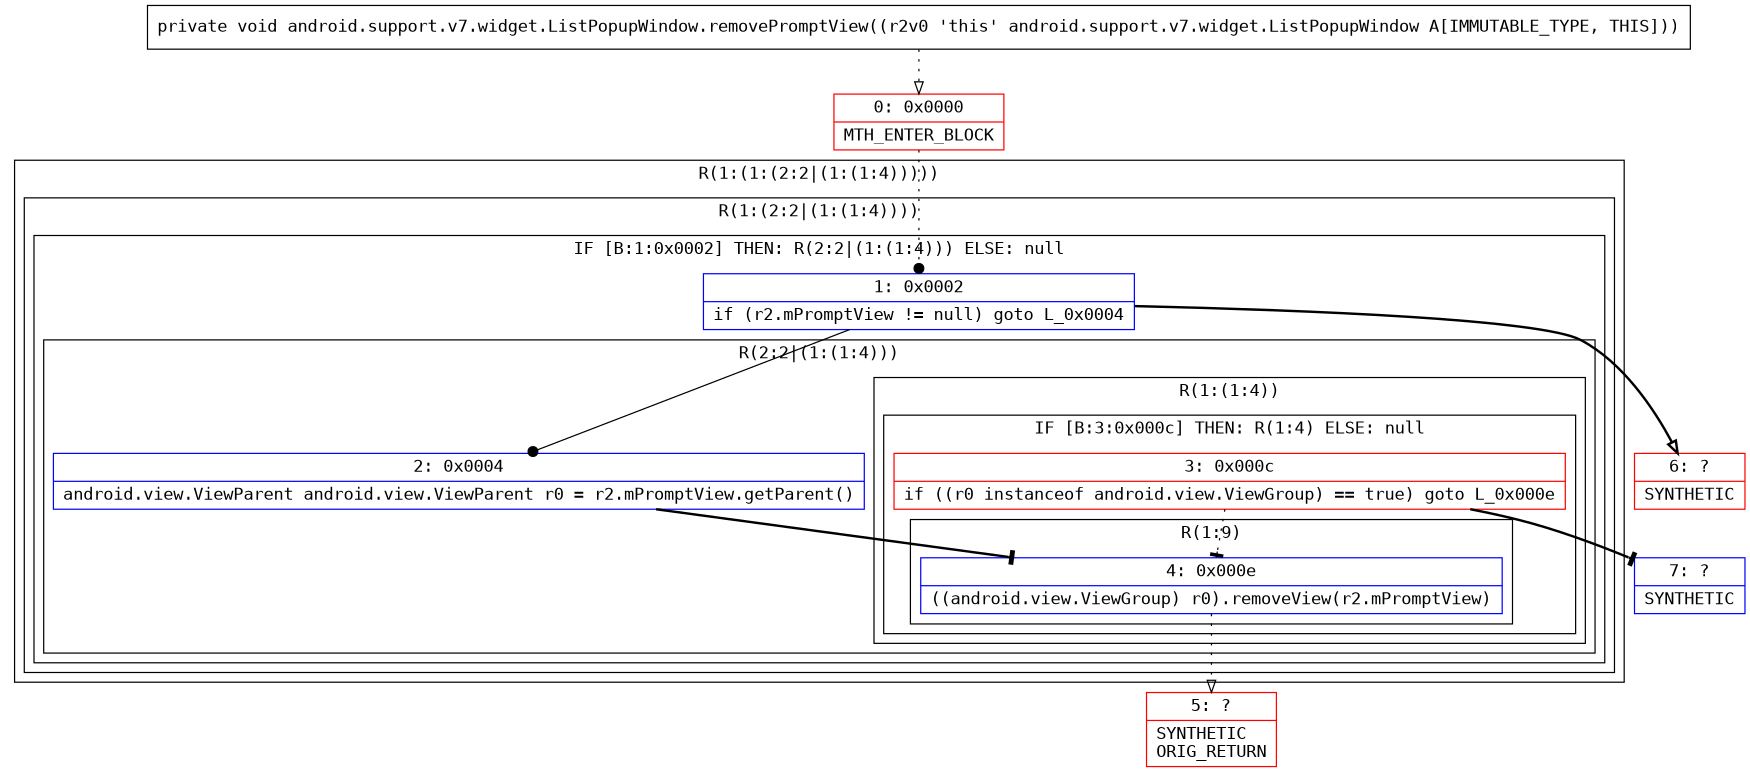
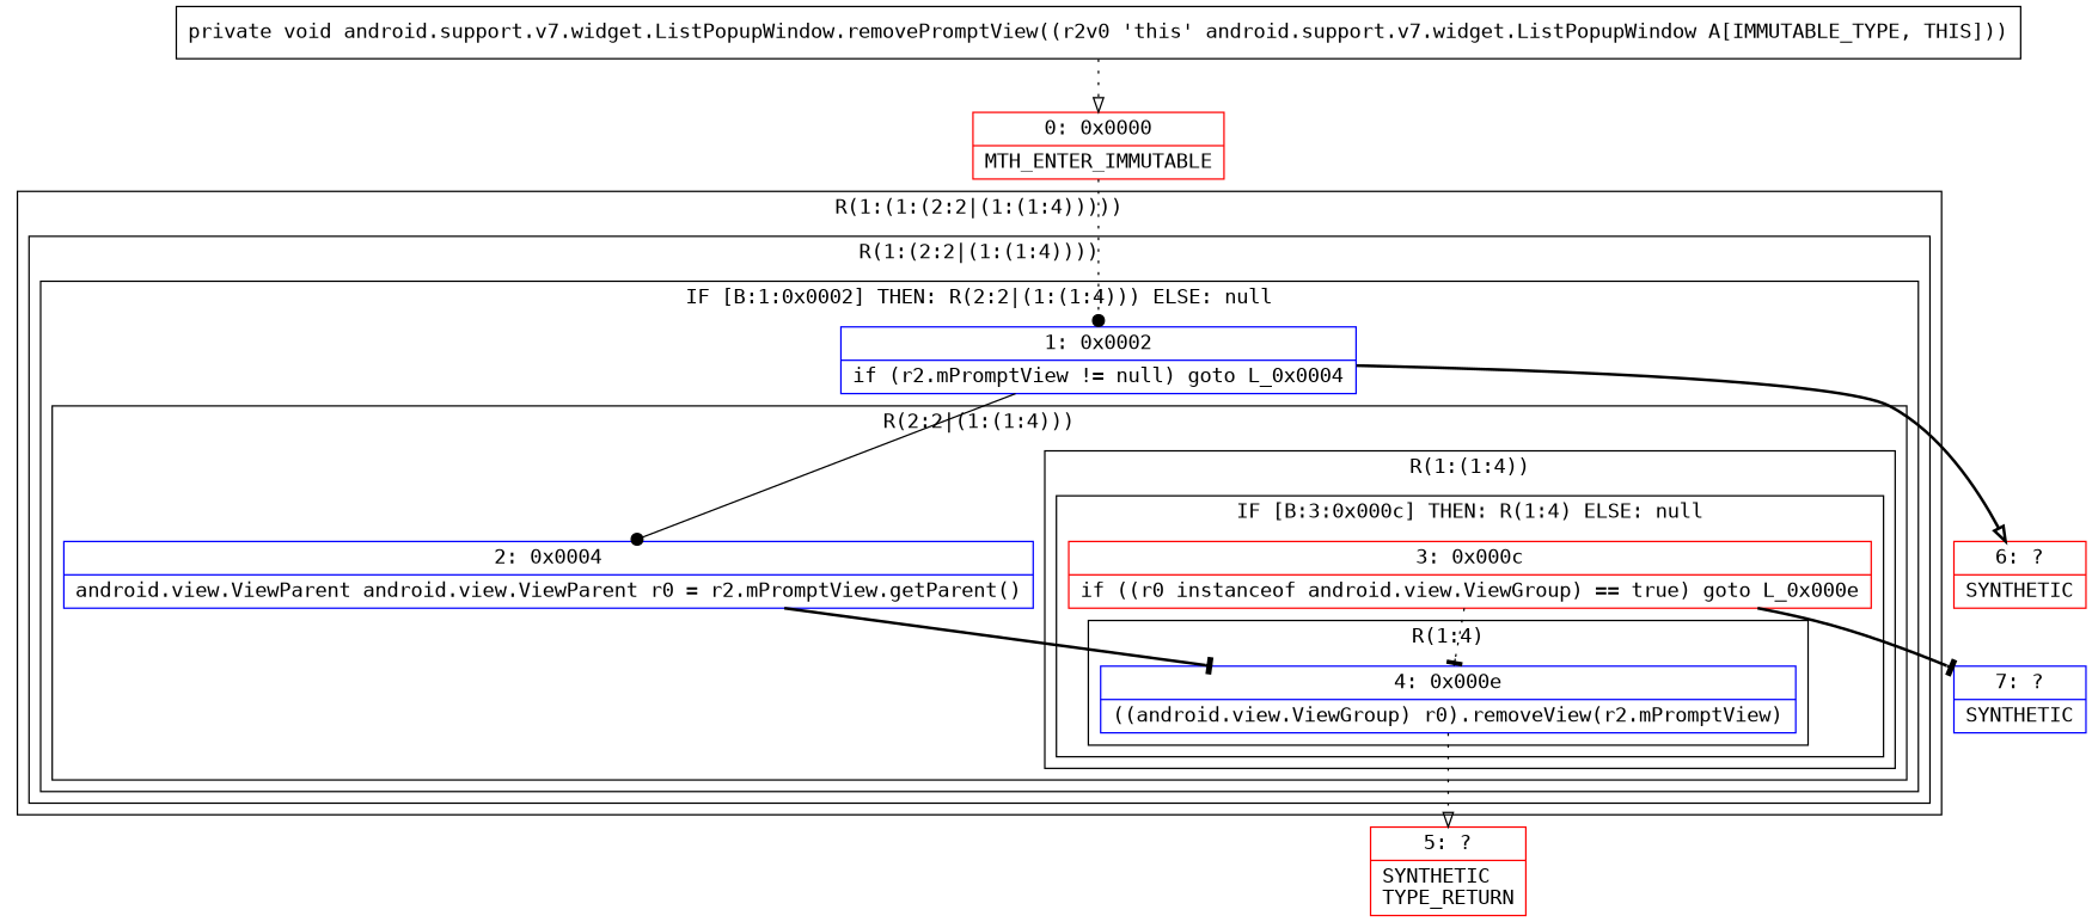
  digraph {
    fontname="DejaVu Sans Mono"
    node [color=blue fontname="DejaVu Sans Mono" shape=record]
    edge [arrowhead=onormal fontname="DejaVu Sans Mono" style=dotted]
    n1 [label="{4\:\ 0x000e|((android.view.ViewGroup) r0).removeView(r2.mPromptView)\l}"]
    n2 [color=red label="{3\:\ 0x000c|if ((r0 instanceof android.view.ViewGroup) == true) goto L_0x000e\l}"]
    n3 [label="{2\:\ 0x0004|android.view.ViewParent android.view.ViewParent r0 = r2.mPromptView.getParent()\l}"]
    n4 [label="{1\:\ 0x0002|if (r2.mPromptView != null) goto L_0x0004\l}"]
-   n5 [color=red label="{5\:\ ?|SYNTHETIC\lORIG_RETURN\l}"]
+   n5 [color=red label="{5\:\ ?|SYNTHETIC\lTYPE_RETURN\l}"]
    n6 [label="{7\:\ ?|SYNTHETIC\l}"]
    n7 [color=red label="{6\:\ ?|SYNTHETIC\l}"]
-   n8 [color=red label="{0\:\ 0x0000|MTH_ENTER_BLOCK\l}"]
+   n8 [color=red label="{0\:\ 0x0000|MTH_ENTER_IMMUTABLE\l}"]
    n9 [label="{private void android.support.v7.widget.ListPopupWindow.removePromptView((r2v0 'this' android.support.v7.widget.ListPopupWindow A[IMMUTABLE_TYPE, THIS])) }" color=""]
    subgraph cluster_1 {
      label="R(1:(1:(2:2|(1:(1:4)))))"
      subgraph cluster_2 {
        label="R(1:(2:2|(1:(1:4))))"
        subgraph cluster_3 {
          label="IF [B:1:0x0002] THEN: R(2:2|(1:(1:4))) ELSE: null"
          n4
          subgraph cluster_4 {
            label="R(2:2|(1:(1:4)))"
            n3
            subgraph cluster_5 {
              label="R(1:(1:4))"
              subgraph cluster_6 {
                label="IF [B:3:0x000c] THEN: R(1:4) ELSE: null"
                n2
                subgraph cluster_7 {
-                 label="R(1:9)"
+                 label="R(1:4)"
                  n1
                }
              }
            }
          }
        }
      }
    }
    n1 -> n5
    n2 -> n1 [arrowhead=tee]
    n2 -> n6 [arrowhead=tee style=bold]
    n3 -> n1 [arrowhead=tee style=bold]
    n4 -> n3 [arrowhead=dot style=solid]
    n4 -> n7 [style=bold]
    n8 -> n4 [arrowhead=dot]
    n9 -> n8
  }
